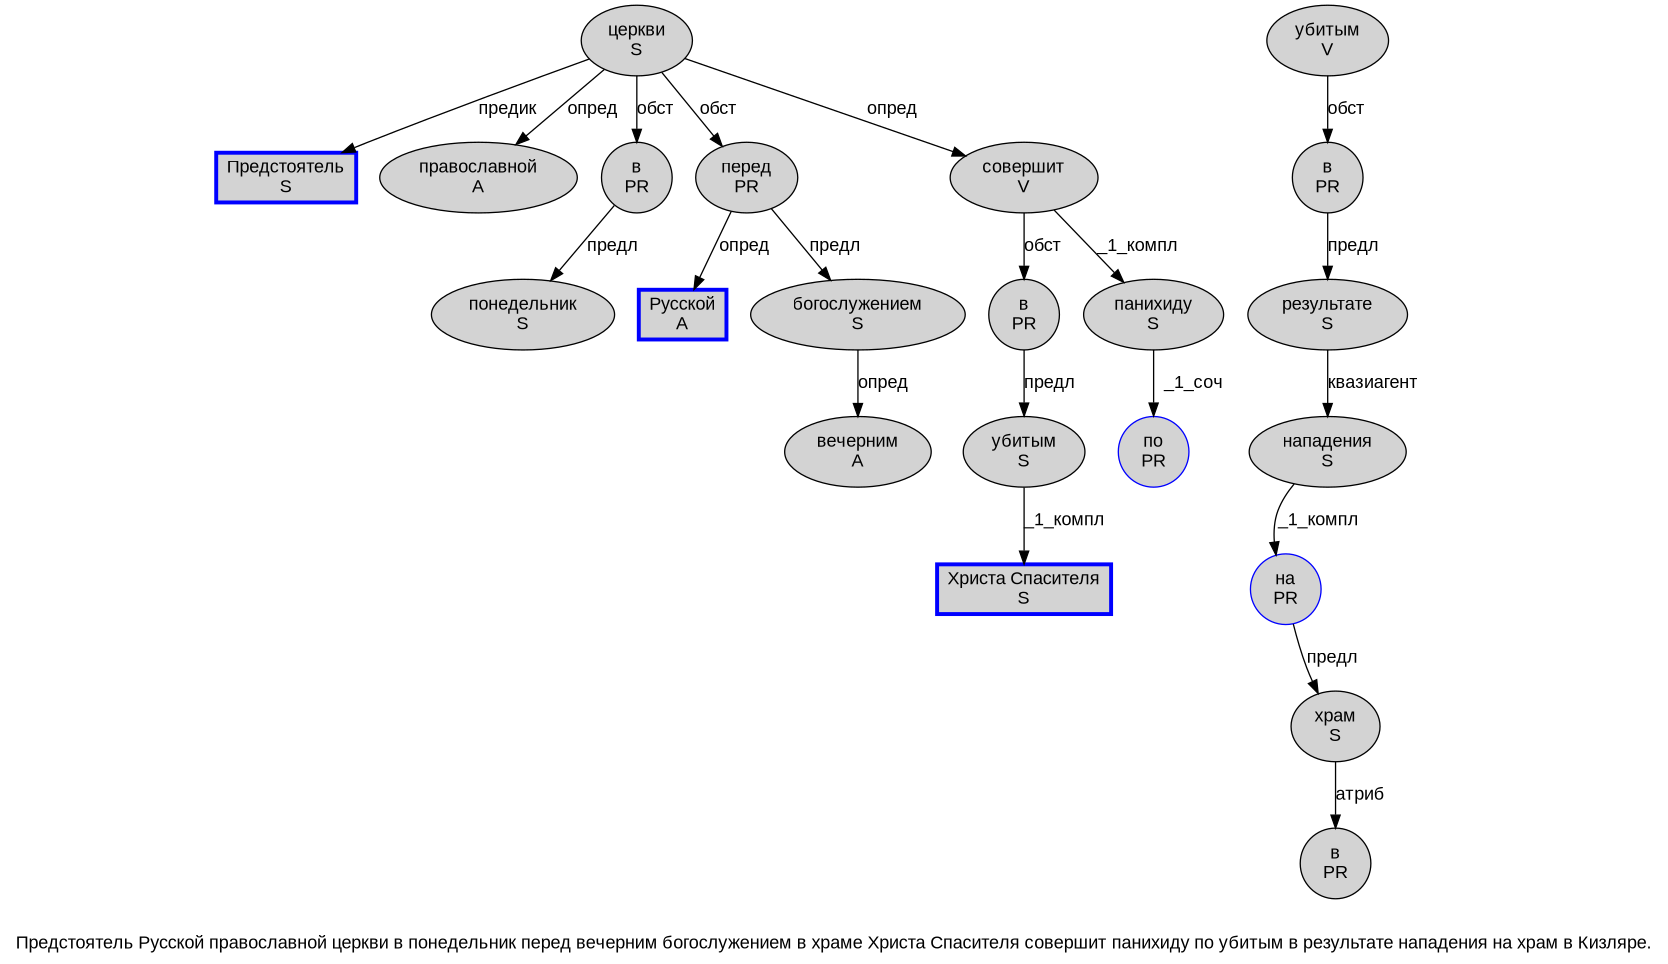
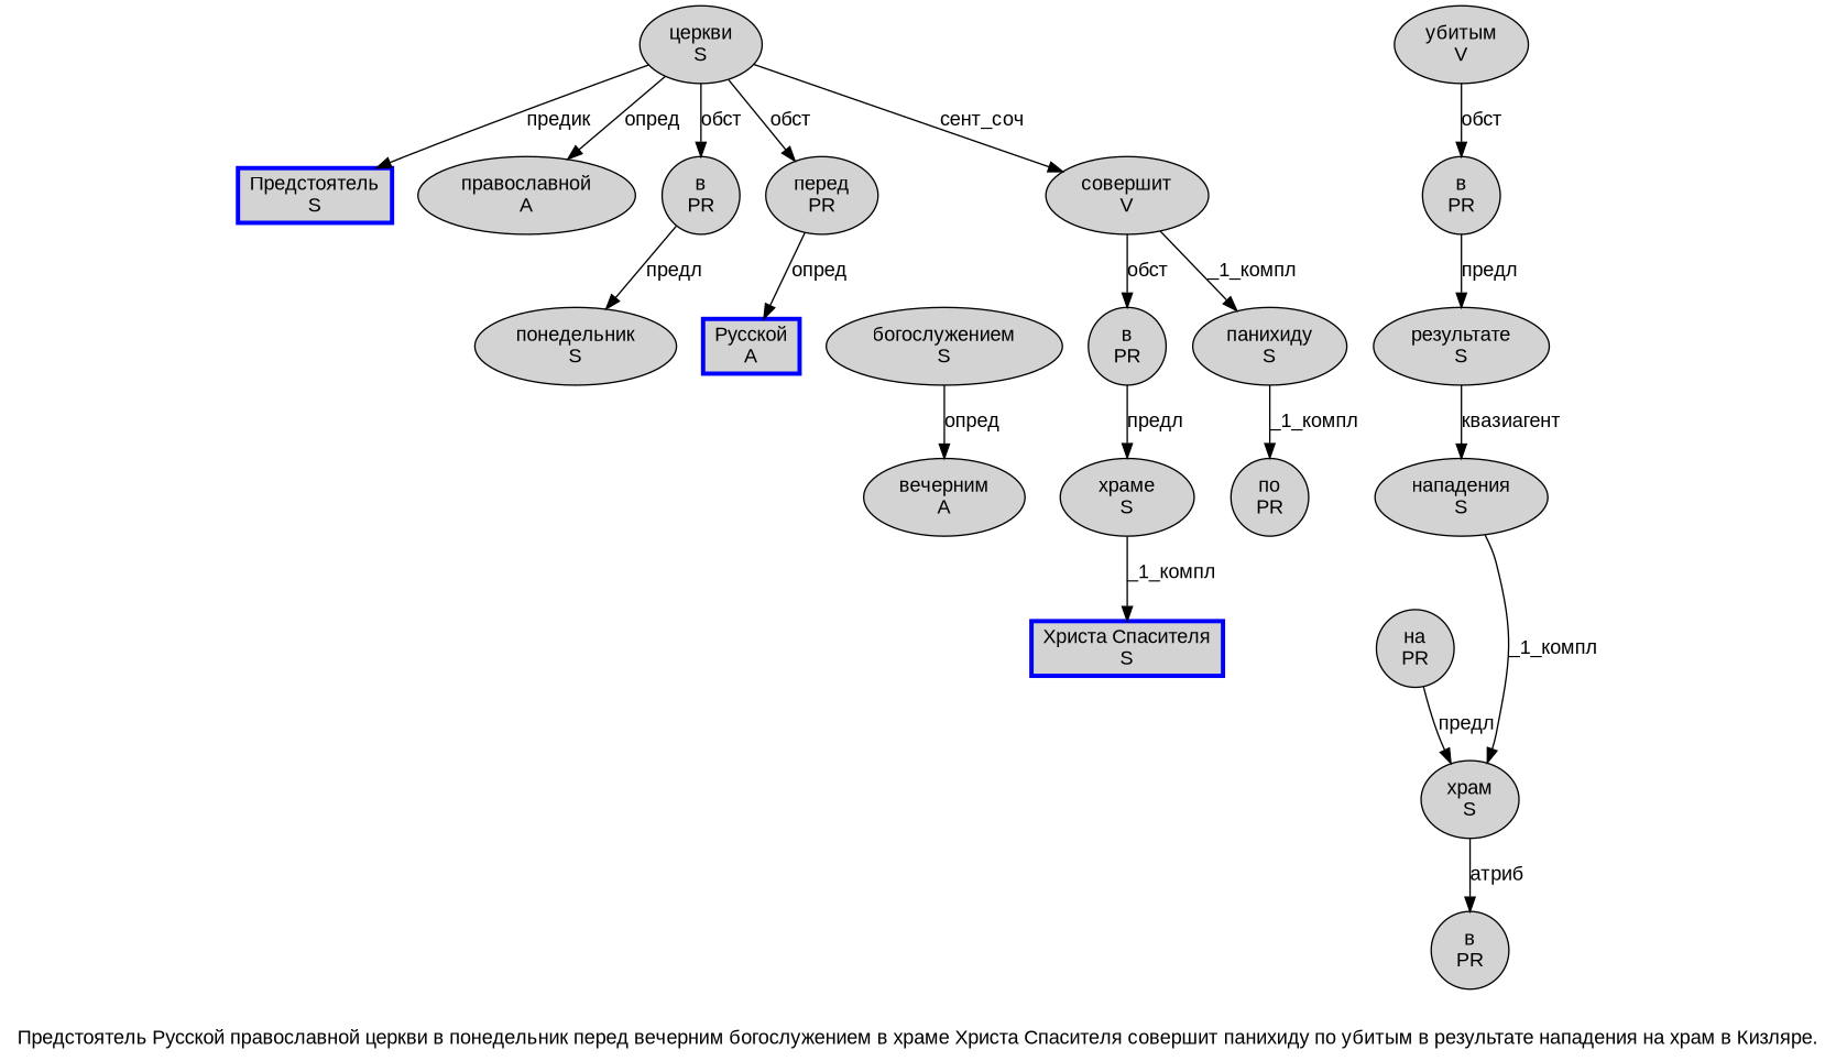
  digraph {
    fontname="Liberation Sans"
    label="Предстоятель Русской православной церкви в понедельник перед вечерним богослужением в храме Христа Спасителя совершит панихиду по убитым в результате нападения на храм в Кизляре."
    node [fillcolor=lightgray fontname="Liberation Sans" penwidth=1 shape=ellipse style=filled]
    edge [fontname="Liberation Sans"]
    n1 [color=blue label="Предстоятель\nS" penwidth=3 shape=box]
    n2 [color=blue label="Русской\nA" penwidth=3 shape=box]
    n3 [label="православной\nA"]
    n4 [label="церкви\nS"]
    n5 [label="в\nPR"]
    n6 [label="перед\nPR"]
    n7 [label="совершит\nV"]
    n8 [label="понедельник\nS"]
    n9 [label="богослужением\nS"]
    n10 [label="в\nPR"]
    n11 [label="панихиду\nS"]
    n12 [label="вечерним\nA"]
-   n13 [label="убитым\nS"]
+   n13 [label="храме\nS"]
    n14 [color=blue label="Христа Спасителя\nS" penwidth=3 shape=box]
-   n15 [label="по\nPR" color=blue]
+   n15 [label="по\nPR"]
    n16 [label="убитым\nV"]
    n17 [label="в\nPR"]
    n18 [label="результате\nS"]
    n19 [label="нападения\nS"]
-   n20 [label="на\nPR" color=blue]
+   n20 [label="на\nPR"]
    n21 [label="храм\nS"]
    n22 [label="в\nPR"]
    n4 -> n1 [label="предик"]
    n4 -> n3 [label="опред"]
    n4 -> n5 [label="обст"]
    n4 -> n6 [label="обст"]
-   n4 -> n7 [label="опред"]
+   n4 -> n7 [label="сент_соч"]
    n5 -> n8 [label="предл"]
    n6 -> n2 [label="опред"]
-   n6 -> n9 [label="предл"]
    n7 -> n10 [label="обст"]
    n7 -> n11 [label="_1_компл"]
    n9 -> n12 [label="опред"]
    n10 -> n13 [label="предл"]
-   n11 -> n15 [label="_1_соч"]
+   n11 -> n15 [label="_1_компл"]
    n13 -> n14 [label="_1_компл"]
    n16 -> n17 [label="обст"]
    n17 -> n18 [label="предл"]
    n18 -> n19 [label="квазиагент"]
-   n19 -> n20 [label="_1_компл"]
+   n19 -> n21 [label="_1_компл"]
    n20 -> n21 [label="предл"]
    n21 -> n22 [label="атриб"]
  }
